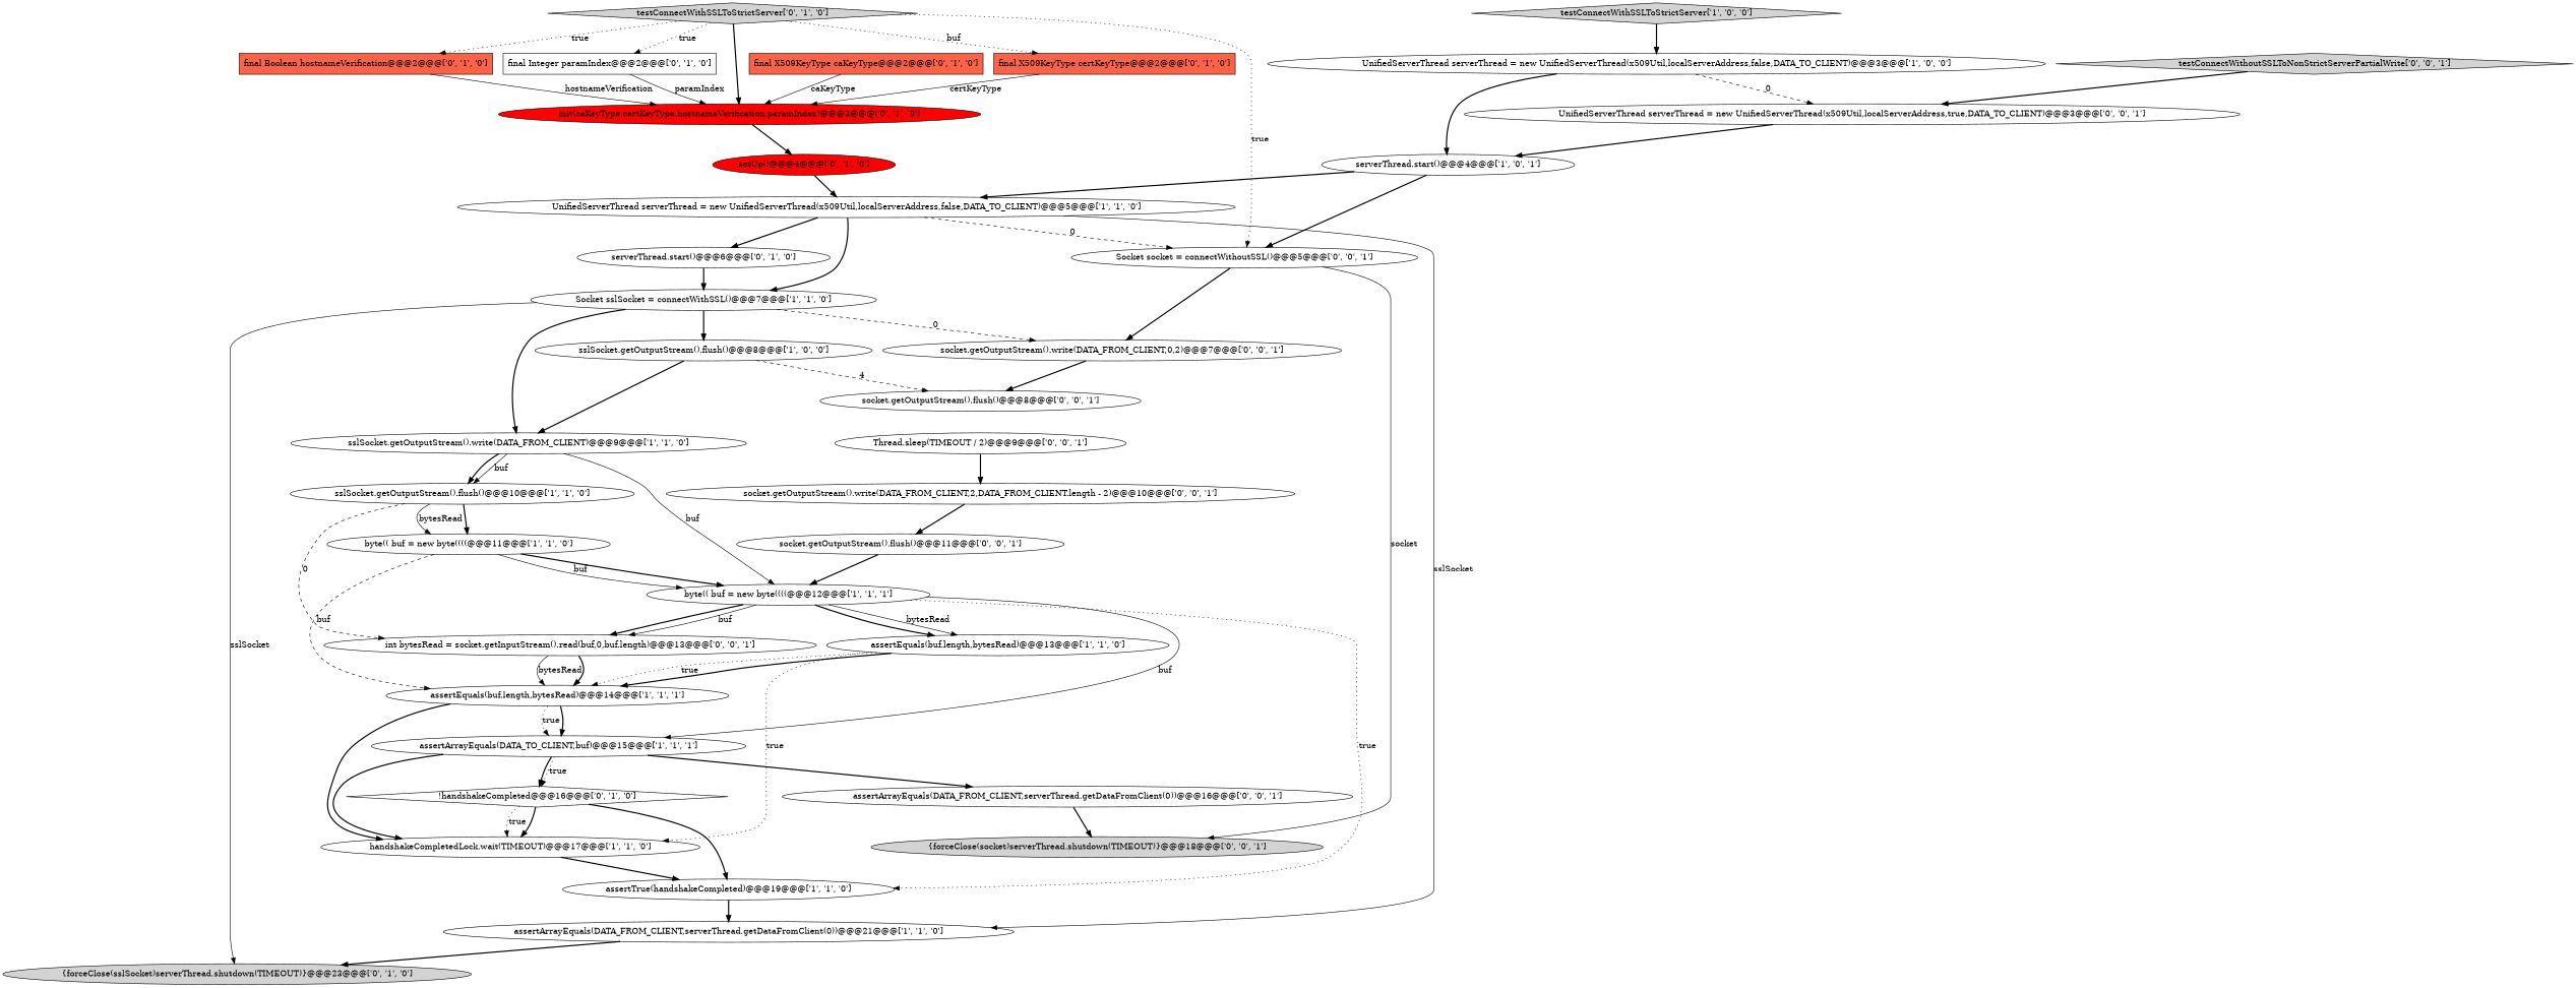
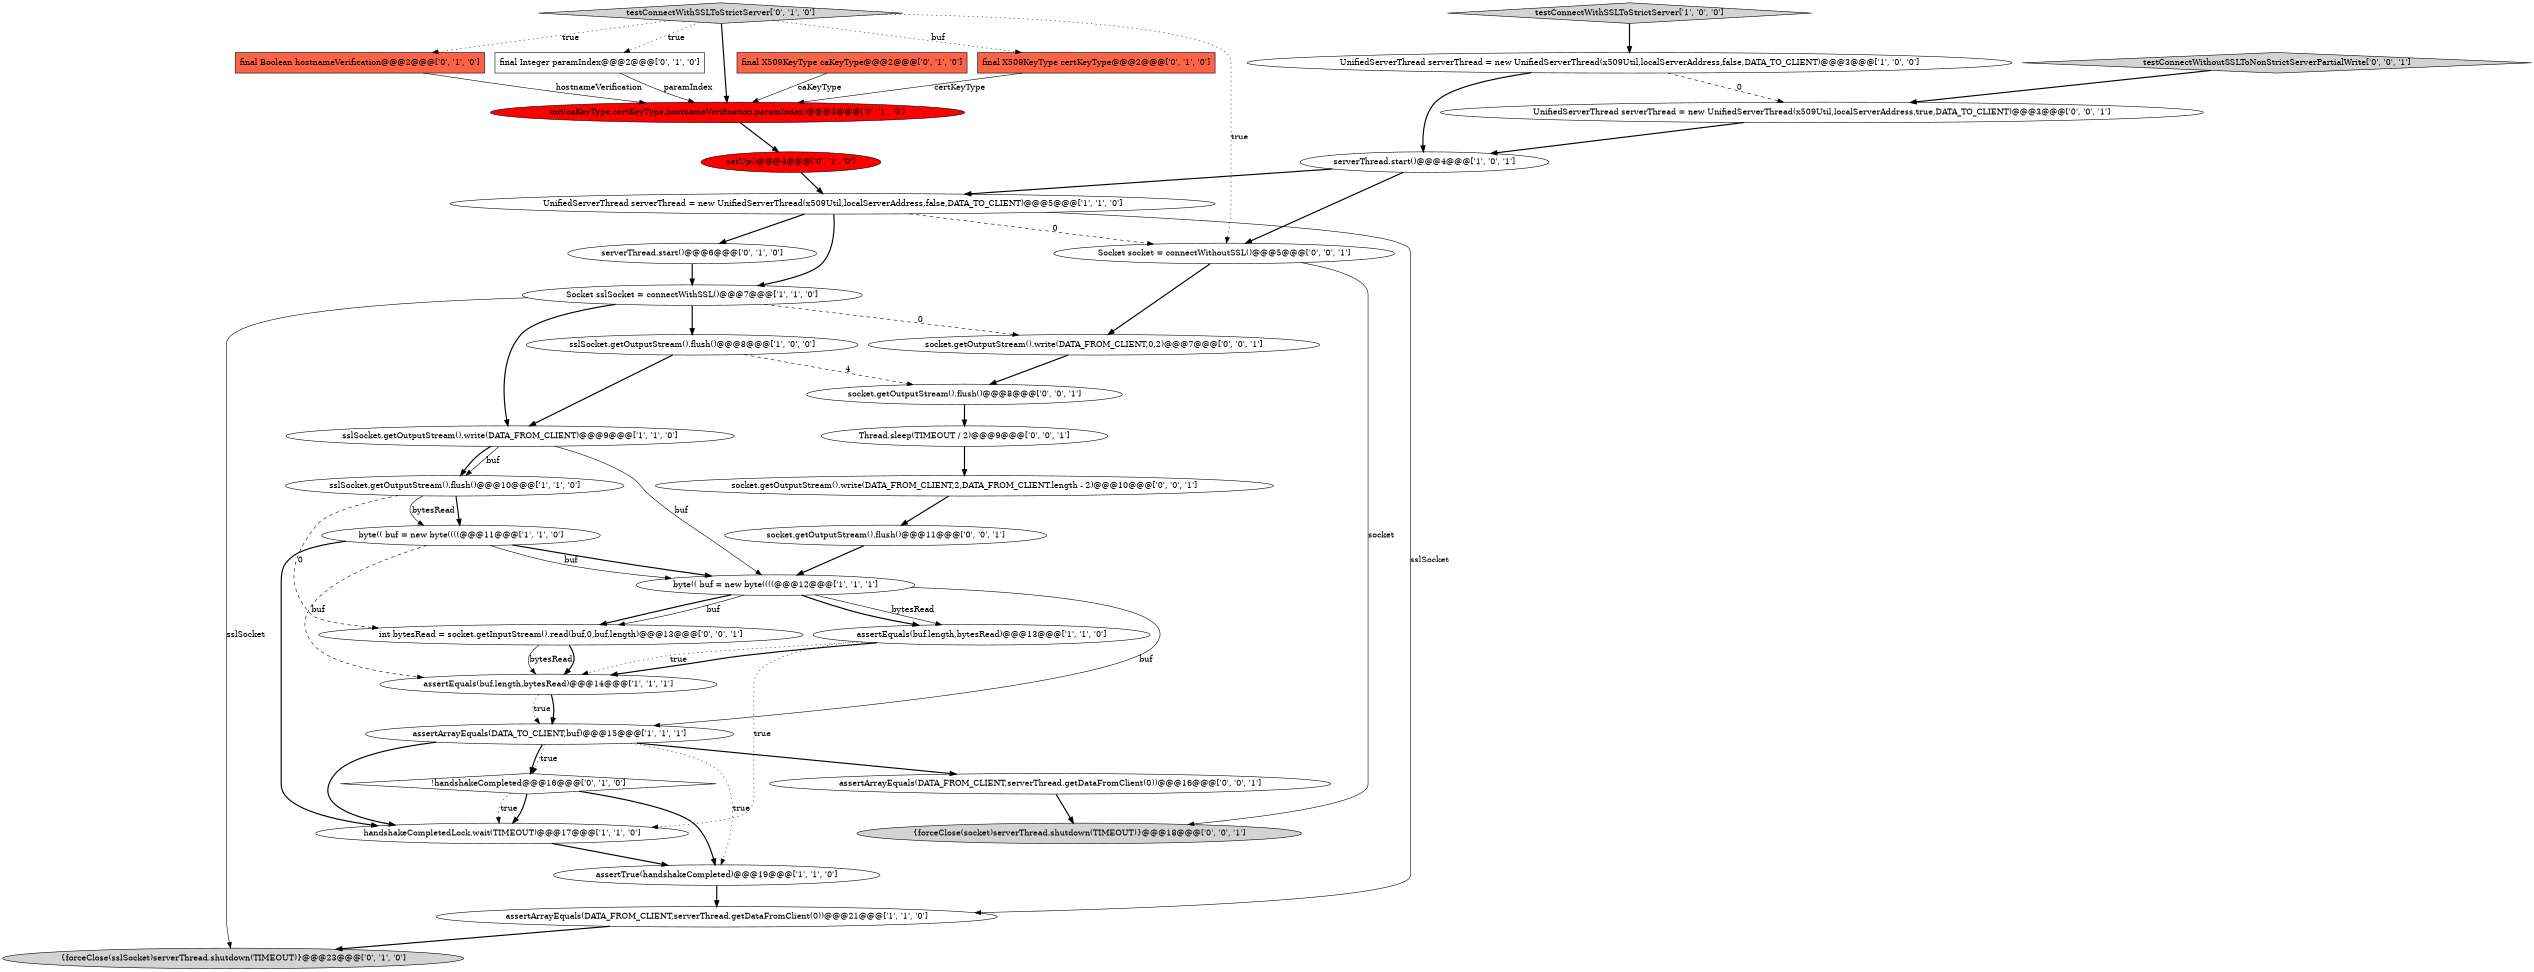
  digraph {
    node [fillcolor=white shape=ellipse style=filled]
    edge [style=bold]
    n1 [label="UnifiedServerThread serverThread = new UnifiedServerThread(x509Util,localServerAddress,false,DATA_TO_CLIENT)@@@3@@@['1', '0', '0']"]
    n2 [label="UnifiedServerThread serverThread = new UnifiedServerThread(x509Util,localServerAddress,true,DATA_TO_CLIENT)@@@3@@@['0', '0', '1']"]
    n3 [label="serverThread.start()@@@4@@@['1', '0', '1']"]
    n4 [label="Socket socket = connectWithoutSSL()@@@5@@@['0', '0', '1']"]
    n5 [label="UnifiedServerThread serverThread = new UnifiedServerThread(x509Util,localServerAddress,false,DATA_TO_CLIENT)@@@5@@@['1', '1', '0']"]
    n6 [fillcolor=lightgray label="testConnectWithSSLToStrictServer['0', '1', '0']" shape=diamond]
    n7 [fillcolor=tomato label="final Boolean hostnameVerification@@@2@@@['0', '1', '0']" shape=box]
    n8 [fillcolor=red label="init(caKeyType,certKeyType,hostnameVerification,paramIndex)@@@3@@@['0', '1', '0']"]
    n9 [label="final Integer paramIndex@@@2@@@['0', '1', '0']" shape=box]
    n10 [fillcolor=tomato label="final X509KeyType certKeyType@@@2@@@['0', '1', '0']" shape=box]
    n11 [fillcolor=tomato label="final X509KeyType caKeyType@@@2@@@['0', '1', '0']" shape=box]
    n12 [fillcolor=red label="setUp()@@@4@@@['0', '1', '0']"]
    n13 [label="assertArrayEquals(DATA_FROM_CLIENT,serverThread.getDataFromClient(0))@@@16@@@['0', '0', '1']"]
    n14 [fillcolor=lightgray label="{forceClose(socket)serverThread.shutdown(TIMEOUT)}@@@18@@@['0', '0', '1']"]
    n15 [fillcolor=lightgray label="testConnectWithoutSSLToNonStrictServerPartialWrite['0', '0', '1']" shape=diamond]
    n16 [label="assertArrayEquals(DATA_TO_CLIENT,buf)@@@15@@@['1', '1', '1']"]
    n17 [label="!handshakeCompleted@@@16@@@['0', '1', '0']" shape=diamond]
    n18 [label="assertTrue(handshakeCompleted)@@@19@@@['1', '1', '0']"]
    n19 [label="handshakeCompletedLock.wait(TIMEOUT)@@@17@@@['1', '1', '0']"]
    n20 [label="assertArrayEquals(DATA_FROM_CLIENT,serverThread.getDataFromClient(0))@@@21@@@['1', '1', '0']"]
    n21 [label="socket.getOutputStream().flush()@@@8@@@['0', '0', '1']"]
    n22 [label="Thread.sleep(TIMEOUT / 2)@@@9@@@['0', '0', '1']"]
    n23 [label="socket.getOutputStream().write(DATA_FROM_CLIENT,2,DATA_FROM_CLIENT.length - 2)@@@10@@@['0', '0', '1']"]
    n24 [label="socket.getOutputStream().flush()@@@11@@@['0', '0', '1']"]
    n25 [label="byte(( buf = new byte((((@@@12@@@['1', '1', '1']"]
    n26 [label="int bytesRead = socket.getInputStream().read(buf,0,buf.length)@@@13@@@['0', '0', '1']"]
    n27 [label="assertEquals(buf.length,bytesRead)@@@13@@@['1', '1', '0']"]
    n28 [fillcolor=lightgray label="testConnectWithSSLToStrictServer['1', '0', '0']" shape=diamond]
    n29 [label="socket.getOutputStream().write(DATA_FROM_CLIENT,0,2)@@@7@@@['0', '0', '1']"]
    n30 [label="byte(( buf = new byte((((@@@11@@@['1', '1', '0']"]
    n31 [label="assertEquals(buf.length,bytesRead)@@@14@@@['1', '1', '1']"]
    n32 [fillcolor=lightgray label="{forceClose(sslSocket)serverThread.shutdown(TIMEOUT)}@@@23@@@['0', '1', '0']"]
    n33 [label="Socket sslSocket = connectWithSSL()@@@7@@@['1', '1', '0']"]
    n34 [label="sslSocket.getOutputStream().write(DATA_FROM_CLIENT)@@@9@@@['1', '1', '0']"]
    n35 [label="sslSocket.getOutputStream().flush()@@@8@@@['1', '0', '0']"]
    n36 [label="sslSocket.getOutputStream().flush()@@@10@@@['1', '1', '0']"]
    n37 [label="serverThread.start()@@@6@@@['0', '1', '0']"]
    n1 -> n2 [label=0 style=dashed]
    n1 -> n3
    n2 -> n3
    n3 -> n4
    n3 -> n5
    n4 -> n14 [label=socket style=solid]
    n4 -> n29
    n5 -> n4 [label=0 style=dashed]
    n5 -> n20 [label=sslSocket style=solid]
    n5 -> n33
    n5 -> n37
    n6 -> n4 [label=true style=dotted]
    n6 -> n7 [label=true style=dotted]
    n6 -> n8
    n6 -> n9 [label=true style=dotted]
    n6 -> n10 [label=buf style=dotted]
    n7 -> n8 [label=hostnameVerification style=solid]
    n8 -> n12
    n9 -> n8 [label=paramIndex style=solid]
    n10 -> n8 [label=certKeyType style=solid]
    n11 -> n8 [label=caKeyType style=solid]
    n12 -> n5
    n13 -> n14
    n15 -> n2
    n16 -> n13
    n16 -> n17 [label=true style=dotted]
    n16 -> n17
-   n25 -> n18 [label=true style=dotted]
+   n16 -> n18 [label=true style=dotted]
    n16 -> n19
    n17 -> n18
    n17 -> n19
    n17 -> n19 [label=true style=dotted]
    n18 -> n20
    n19 -> n18
    n20 -> n32
+   n21 -> n22
    n22 -> n23
    n23 -> n24
    n24 -> n25
    n25 -> n16 [label=buf style=solid]
    n25 -> n26
    n25 -> n26 [label=buf style=solid]
    n25 -> n27 [label=bytesRead style=solid]
    n25 -> n27
    n26 -> n31 [label=bytesRead style=solid]
    n26 -> n31
    n27 -> n19 [label=true style=dotted]
    n27 -> n31 [label=true style=dotted]
    n27 -> n31
    n28 -> n1
    n29 -> n21
    n30 -> n25
    n30 -> n25 [label=buf style=solid]
    n30 -> n31 [label=buf style=dashed]
    n31 -> n16
    n31 -> n16 [label=true style=dotted]
-   n31 -> n19
+   n30 -> n19
    n33 -> n29 [label=0 style=dashed]
    n33 -> n32 [label=sslSocket style=solid]
    n33 -> n34
    n33 -> n35
    n34 -> n25 [label=buf style=solid]
    n34 -> n36
    n34 -> n36 [label=buf style=solid]
    n35 -> n21 [label=4 style=dashed]
    n35 -> n34
    n36 -> n26 [label=0 style=dashed]
    n36 -> n30
    n36 -> n30 [label=bytesRead style=solid]
    n37 -> n33
  }
